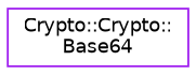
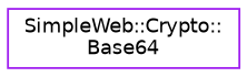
  digraph {
    rankdir=LR
-   n1 [color=purple fillcolor=white fontname=Helvetica fontsize=10 height=0.2 label="Crypto::Crypto::\lBase64" shape=record style=filled width=0.4]
+   n1 [color=purple fillcolor=white fontname=Helvetica fontsize=10 height=0.2 label="SimpleWeb::Crypto::\lBase64" shape=record style=filled width=0.4]
  }
